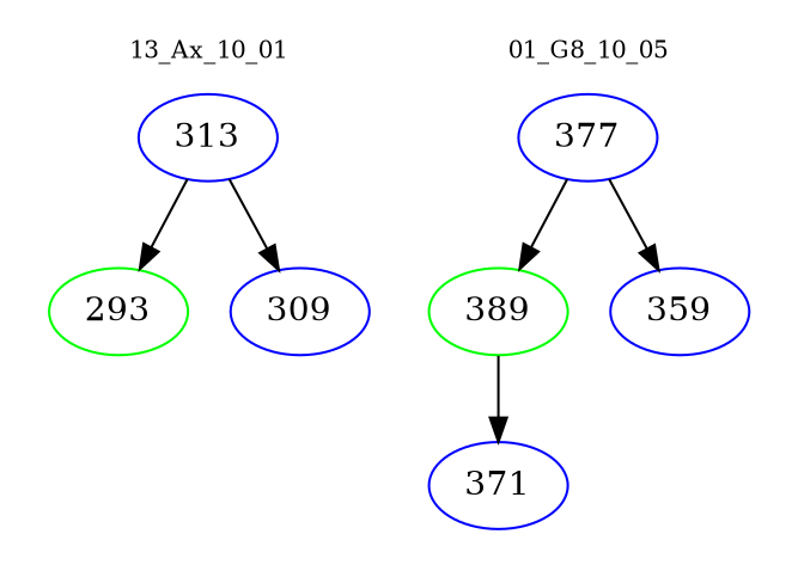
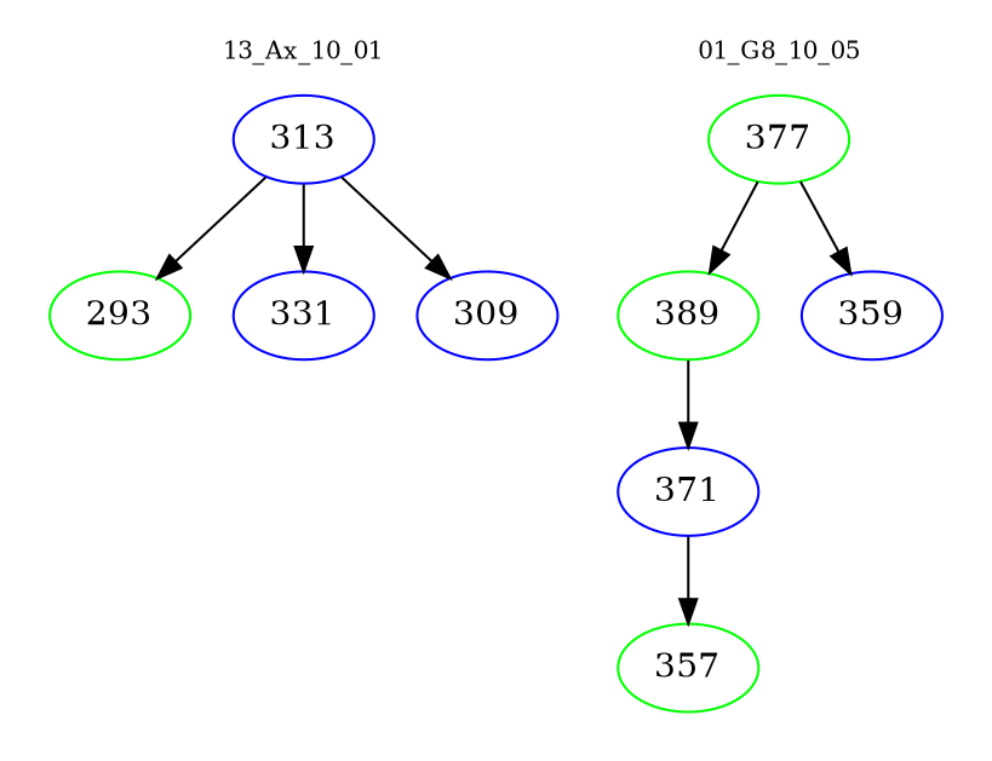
  digraph {
    node [color=blue]
    edge [color=black]
    n1 [label=313]
    n2 [color=green label=293]
+   n3 [label=331]
    n4 [label=309]
-   n5 [label=377]
+   n5 [color=green label=377]
    n6 [label=371]
    n7 [color=green label=389]
    n8 [label=359]
+   n9 [color=green label=357]
    subgraph cluster_1 {
      color=white
      fontsize=10
      label="13_Ax_10_01"
      n1
      n2
+     n3
      n4
    }
    subgraph cluster_2 {
      color=white
      fontsize=10
      label="01_G8_10_05"
      n5
      n6
      n7
      n8
+     n9
    }
    n1 -> n2
+   n1 -> n3
    n1 -> n4
    n5 -> n7
    n5 -> n8
+   n6 -> n9
    n7 -> n6
  }
